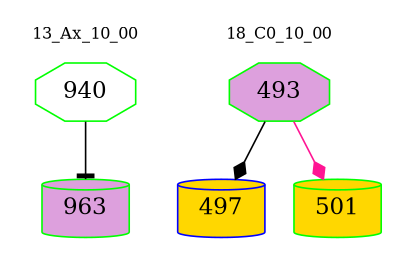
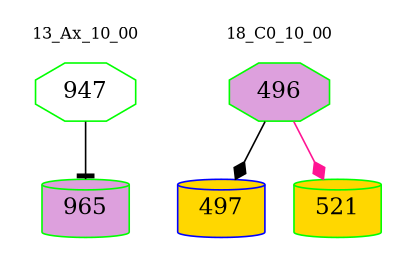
  digraph {
    node [color=green fillcolor=plum shape=cylinder style=filled]
    edge [arrowhead=diamond color=black]
-   n1 [fillcolor=white label=940 shape=octagon]
-   n2 [label=963]
-   n3 [label=493 shape=octagon]
+   n1 [fillcolor=white label=947 shape=octagon]
+   n2 [label=965]
+   n3 [label=496 shape=octagon]
    n4 [color=blue fillcolor=gold label=497]
-   n5 [fillcolor=gold label=501]
+   n5 [fillcolor=gold label=521]
    subgraph cluster_1 {
      color=white
      fontsize=10
      label="13_Ax_10_00"
      n1
      n2
    }
    subgraph cluster_2 {
      color=white
      fontsize=10
      label="18_C0_10_00"
      n3
      n4
      n5
    }
    n1 -> n2 [arrowhead=tee]
    n3 -> n4
    n3 -> n5 [color=deeppink]
  }
